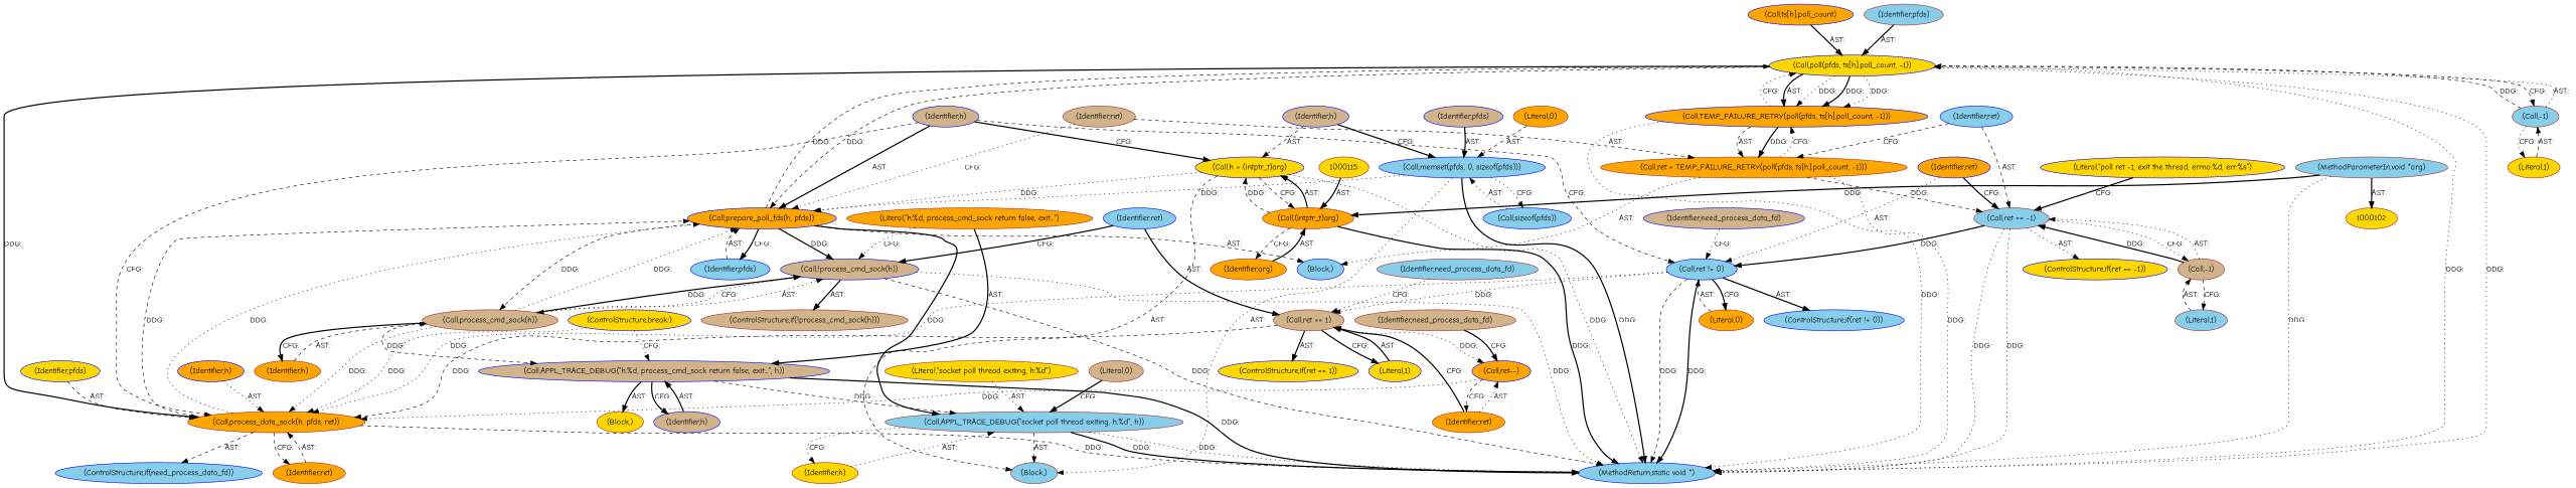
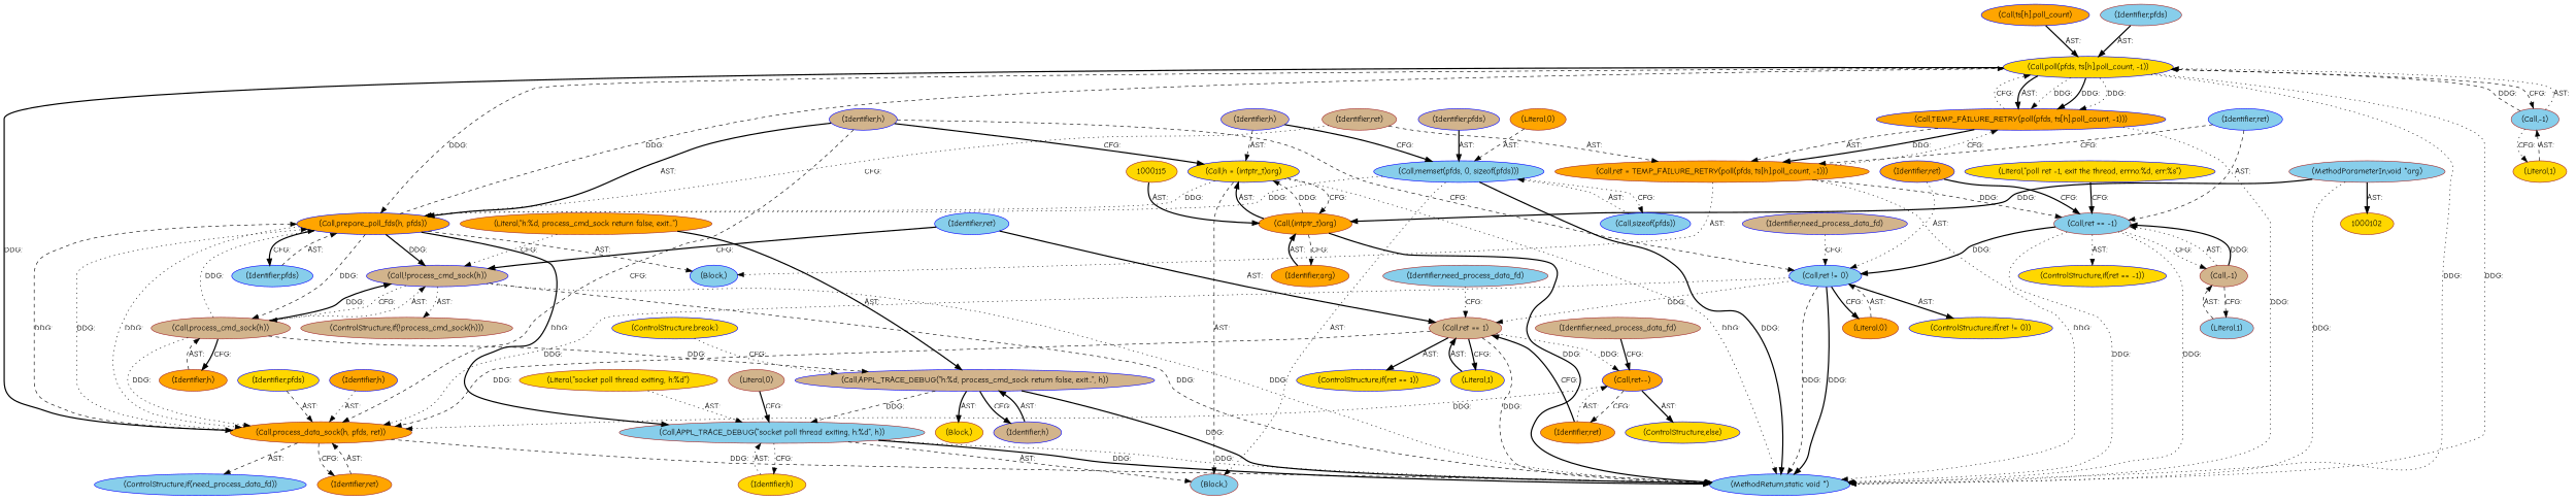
  digraph {
    fontname="Comic Neue"
    node [color=blue fillcolor=skyblue fontname="Comic Neue" style=filled]
    edge [fontname="Comic Neue" style=dotted]
    n1 [fillcolor=gold label="(Call,poll(pfds, ts[h].poll_count, -1))"]
    n2 [fillcolor=orange label="(Call,prepare_poll_fds(h, pfds))"]
    n3 [color=brown fillcolor=orange label="(Call,process_data_sock(h, pfds, ret))"]
    n4 [color=brown label="(Call,-1)"]
    n5 [fillcolor=orange label="(Call,TEMP_FAILURE_RETRY(poll(pfds, ts[h].poll_count, -1)))"]
    n6 [label="(MethodReturn,static void *)"]
    n7 [color=brown fillcolor=tan label="(Call,process_cmd_sock(h))"]
    n8 [color=brown label="(Call,APPL_TRACE_DEBUG(\"socket poll thread exiting, h:%d\", h))"]
    n9 [label="(Block,)"]
    n10 [label="(Identifier,pfds)"]
    n11 [fillcolor=tan label="(Call,!process_cmd_sock(h))"]
    n12 [color=brown fillcolor=orange label="(Identifier,ret)"]
    n13 [label="(ControlStructure,if(need_process_data_fd))"]
    n14 [color=brown fillcolor=gold label="(Literal,1)"]
    n15 [color=brown fillcolor=orange label="(Call,ret = TEMP_FAILURE_RETRY(poll(pfds, ts[h].poll_count, -1)))"]
    n16 [fillcolor=tan label="(Call,APPL_TRACE_DEBUG(\"h:%d, process_cmd_sock return false, exit...\", h))"]
    n17 [color=brown fillcolor=orange label="(Identifier,h)"]
    n18 [color=brown label="(Block,)"]
    n19 [color=brown fillcolor=gold label="(Identifier,h)"]
    n20 [color=brown fillcolor=tan label="(ControlStructure,if(!process_cmd_sock(h)))"]
    n21 [color=brown fillcolor=gold label="(Block,)"]
    n22 [fillcolor=tan label="(Identifier,h)"]
    n23 [color=brown fillcolor=tan label="(Call,ret == 1)"]
    n24 [fillcolor=orange label="(Call,ret--)"]
    n25 [fillcolor=gold label="(ControlStructure,if(ret == 1))"]
    n26 [fillcolor=gold label="(Literal,1)"]
    n27 [color=brown fillcolor=orange label="(Identifier,ret)"]
+   n28 [fillcolor=gold label="(ControlStructure,else)"]
    n29 [label="(Call,ret != 0)"]
    n30 [color=brown fillcolor=orange label="(Literal,0)"]
-   n31 [label="(ControlStructure,if(ret != 0))"]
+   n31 [fillcolor=gold label="(ControlStructure,if(ret != 0))"]
    n32 [color=brown label="(Call,ret == -1)"]
    n33 [color=brown fillcolor=tan label="(Call,-1)"]
    n34 [fillcolor=gold label="(ControlStructure,if(ret == -1))"]
    n35 [color=brown label="(Literal,1)"]
    n36 [fillcolor=gold label="(Call,h = (intptr_t)arg)"]
    n37 [color=brown fillcolor=orange label="(Call,(intptr_t)arg)"]
    n38 [color=brown fillcolor=orange label="(Identifier,arg)"]
    n39 [color=brown label="(MethodParameterIn,void *arg)"]
    1000102 [color=brown fillcolor=gold]
    n41 [label="(Call,memset(pfds, 0, sizeof(pfds)))"]
    n42 [label="(Call,sizeof(pfds))"]
    n43 [fillcolor=tan label="(Identifier,need_process_data_fd)"]
    n44 [color=brown fillcolor=tan label="(Identifier,need_process_data_fd)"]
    n45 [fillcolor=gold label="(Literal,\"poll ret -1, exit the thread, errno:%d, err:%s\")"]
    n46 [fillcolor=gold label="(ControlStructure,break;)"]
    n47 [color=brown fillcolor=orange label="(Literal,0)"]
    n48 [label="(Identifier,ret)"]
    n49 [fillcolor=tan label="(Identifier,h)"]
    n50 [color=brown fillcolor=tan label="(Identifier,ret)"]
    n51 [fillcolor=gold label="(Identifier,pfds)"]
    n52 [fillcolor=tan label="(Identifier,pfds)"]
    n53 [fillcolor=orange label="(Identifier,h)"]
    n54 [color=brown fillcolor=gold label="(Literal,\"socket poll thread exiting, h:%d\")"]
    n55 [fillcolor=orange label="(Identifier,ret)"]
    n56 [fillcolor=orange label="(Call,ts[h].poll_count)"]
    n57 [color=brown label="(Identifier,need_process_data_fd)"]
    n58 [fillcolor=tan label="(Identifier,h)"]
    n59 [color=brown fillcolor=tan label="(Literal,0)"]
    n60 [label="(Identifier,ret)"]
    n61 [color=brown label="(Identifier,pfds)"]
    n62 [color=brown fillcolor=orange label="(Literal,\"h:%d, process_cmd_sock return false, exit...\")"]
    1000115 [color=brown fillcolor=gold]
    n1 -> n2 [label="DDG: " style=dashed]
    n1 -> n3 [label="DDG: " style=bold]
    n1 -> n4 [label="CFG: " style=dashed]
    n1 -> n5 [label="AST: " style=bold]
    n1 -> n5 [label="DDG: "]
    n1 -> n5 [label="DDG: " style=bold]
    n1 -> n5 [label="DDG: "]
    n1 -> n6 [label="DDG: "]
    n1 -> n6 [label="DDG: "]
    n2 -> n1 [label="DDG: " style=dashed]
-   n46 -> n3 [label="DDG: "]
+   n2 -> n3 [label="DDG: "]
    n2 -> n7 [label="DDG: " style=dashed]
    n2 -> n8 [label="DDG: " style=bold]
    n2 -> n9 [label="AST: " style=dashed]
    n2 -> n10 [label="CFG: " style=bold]
    n2 -> n11 [label="DDG: " style=bold]
    n3 -> n2 [label="DDG: " style=dashed]
    n3 -> n2 [label="DDG: "]
    n3 -> n6 [label="DDG: " style=dashed]
    n3 -> n12 [label="CFG: " style=dashed]
    n3 -> n13 [label="AST: " style=dashed]
    n4 -> n1 [label="AST: "]
    n4 -> n1 [label="DDG: " style=dashed]
    n4 -> n14 [label="CFG: "]
    n5 -> n1 [label="CFG: "]
    n5 -> n6 [label="DDG: "]
    n5 -> n15 [label="AST: " style=dashed]
    n5 -> n15 [label="DDG: " style=bold]
    n7 -> n2 [label="DDG: "]
    n7 -> n3 [label="DDG: "]
    n7 -> n11 [label="AST: "]
    n7 -> n11 [label="DDG: " style=bold]
    n7 -> n16 [label="DDG: " style=dashed]
    n7 -> n17 [label="CFG: " style=bold]
    n8 -> n6 [label="DDG: " style=bold]
    n8 -> n6 [label="DDG: "]
    n8 -> n18 [label="AST: " style=dashed]
    n8 -> n19 [label="CFG: "]
    n10 -> n2 [label="AST: " style=dashed]
    n11 -> n6 [label="DDG: "]
    n11 -> n6 [label="DDG: " style=dashed]
    n11 -> n7 [label="CFG: "]
-   n11 -> n20 [label="AST: " style=bold]
+   n11 -> n20 [label="AST: "]
    n12 -> n3 [label="AST: " style=dashed]
    n14 -> n4 [label="AST: " style=dashed]
    n15 -> n5 [label="CFG: "]
    n15 -> n6 [label="DDG: "]
    n15 -> n9 [label="AST: "]
    n15 -> n32 [label="DDG: " style=dashed]
    n16 -> n6 [label="DDG: " style=bold]
    n16 -> n8 [label="DDG: " style=dashed]
    n16 -> n21 [label="AST: " style=bold]
    n16 -> n22 [label="CFG: " style=bold]
    n17 -> n7 [label="AST: " style=dashed]
    n19 -> n8 [label="AST: "]
    n22 -> n16 [label="AST: " style=bold]
    n23 -> n3 [label="DDG: " style=dashed]
+   n23 -> n6 [label="DDG: " style=dashed]
    n23 -> n24 [label="DDG: "]
    n23 -> n25 [label="AST: " style=bold]
    n23 -> n26 [label="CFG: " style=bold]
    n24 -> n3 [label="DDG: "]
    n24 -> n27 [label="CFG: " style=dashed]
+   n24 -> n28 [label="AST: " style=bold]
    n26 -> n23 [label="AST: " style=bold]
    n27 -> n23 [label="CFG: " style=bold]
    n27 -> n24 [label="AST: "]
    n29 -> n3 [label="DDG: "]
    n29 -> n6 [label="DDG: " style=dashed]
    n29 -> n6 [label="DDG: " style=bold]
    n29 -> n23 [label="DDG: "]
    n29 -> n30 [label="CFG: " style=bold]
    n29 -> n31 [label="AST: " style=bold]
    n30 -> n29 [label="AST: " style=dashed]
    n32 -> n6 [label="DDG: "]
    n32 -> n6 [label="DDG: "]
    n32 -> n29 [label="DDG: " style=bold]
    n32 -> n33 [label="CFG: "]
    n32 -> n34 [label="AST: "]
    n33 -> n32 [label="AST: "]
    n33 -> n32 [label="DDG: " style=bold]
    n33 -> n35 [label="CFG: " style=dashed]
    n35 -> n33 [label="AST: " style=dashed]
    n36 -> n2 [label="DDG: "]
    n36 -> n6 [label="DDG: "]
    n36 -> n18 [label="AST: " style=dashed]
    n36 -> n37 [label="CFG: " style=dashed]
    n37 -> n6 [label="DDG: " style=bold]
    n37 -> n36 [label="AST: " style=bold]
    n37 -> n36 [label="DDG: " style=dashed]
    n37 -> n38 [label="CFG: " style=dashed]
    n38 -> n37 [label="AST: " style=bold]
    n39 -> n6 [label="DDG: "]
    n39 -> n37 [label="DDG: " style=bold]
    n39 -> 1000102 [label="AST: " style=bold]
    n41 -> n2 [label="DDG: "]
    n41 -> n6 [label="DDG: " style=bold]
    n41 -> n18 [label="AST: "]
    n41 -> n42 [label="CFG: "]
    n42 -> n41 [label="AST: "]
    n43 -> n29 [label="CFG: "]
    n44 -> n24 [label="CFG: " style=bold]
    n45 -> n32 [label="CFG: " style=bold]
    n46 -> n16 [label="CFG: "]
    n47 -> n41 [label="AST: " style=dashed]
    n48 -> n11 [label="CFG: " style=bold]
    n48 -> n23 [label="AST: " style=bold]
    n49 -> n36 [label="AST: " style=dashed]
    n49 -> n41 [label="CFG: " style=bold]
    n50 -> n2 [label="CFG: "]
    n50 -> n15 [label="AST: " style=dashed]
    n51 -> n3 [label="AST: " style=dashed]
    n52 -> n41 [label="AST: " style=bold]
    n53 -> n3 [label="AST: "]
    n54 -> n8 [label="AST: "]
    n55 -> n29 [label="AST: "]
    n55 -> n32 [label="CFG: " style=bold]
    n56 -> n1 [label="AST: " style=bold]
    n57 -> n23 [label="CFG: "]
    n58 -> n2 [label="AST: " style=bold]
    n58 -> n3 [label="CFG: " style=dashed]
    n58 -> n29 [label="CFG: " style=dashed]
    n58 -> n36 [label="CFG: " style=bold]
    n59 -> n8 [label="CFG: " style=bold]
    n60 -> n15 [label="CFG: " style=dashed]
    n60 -> n32 [label="AST: " style=dashed]
    n61 -> n1 [label="AST: " style=bold]
    n62 -> n11 [label="CFG: "]
    n62 -> n16 [label="AST: " style=bold]
    1000115 -> n37 [label="AST: " style=bold]
  }
